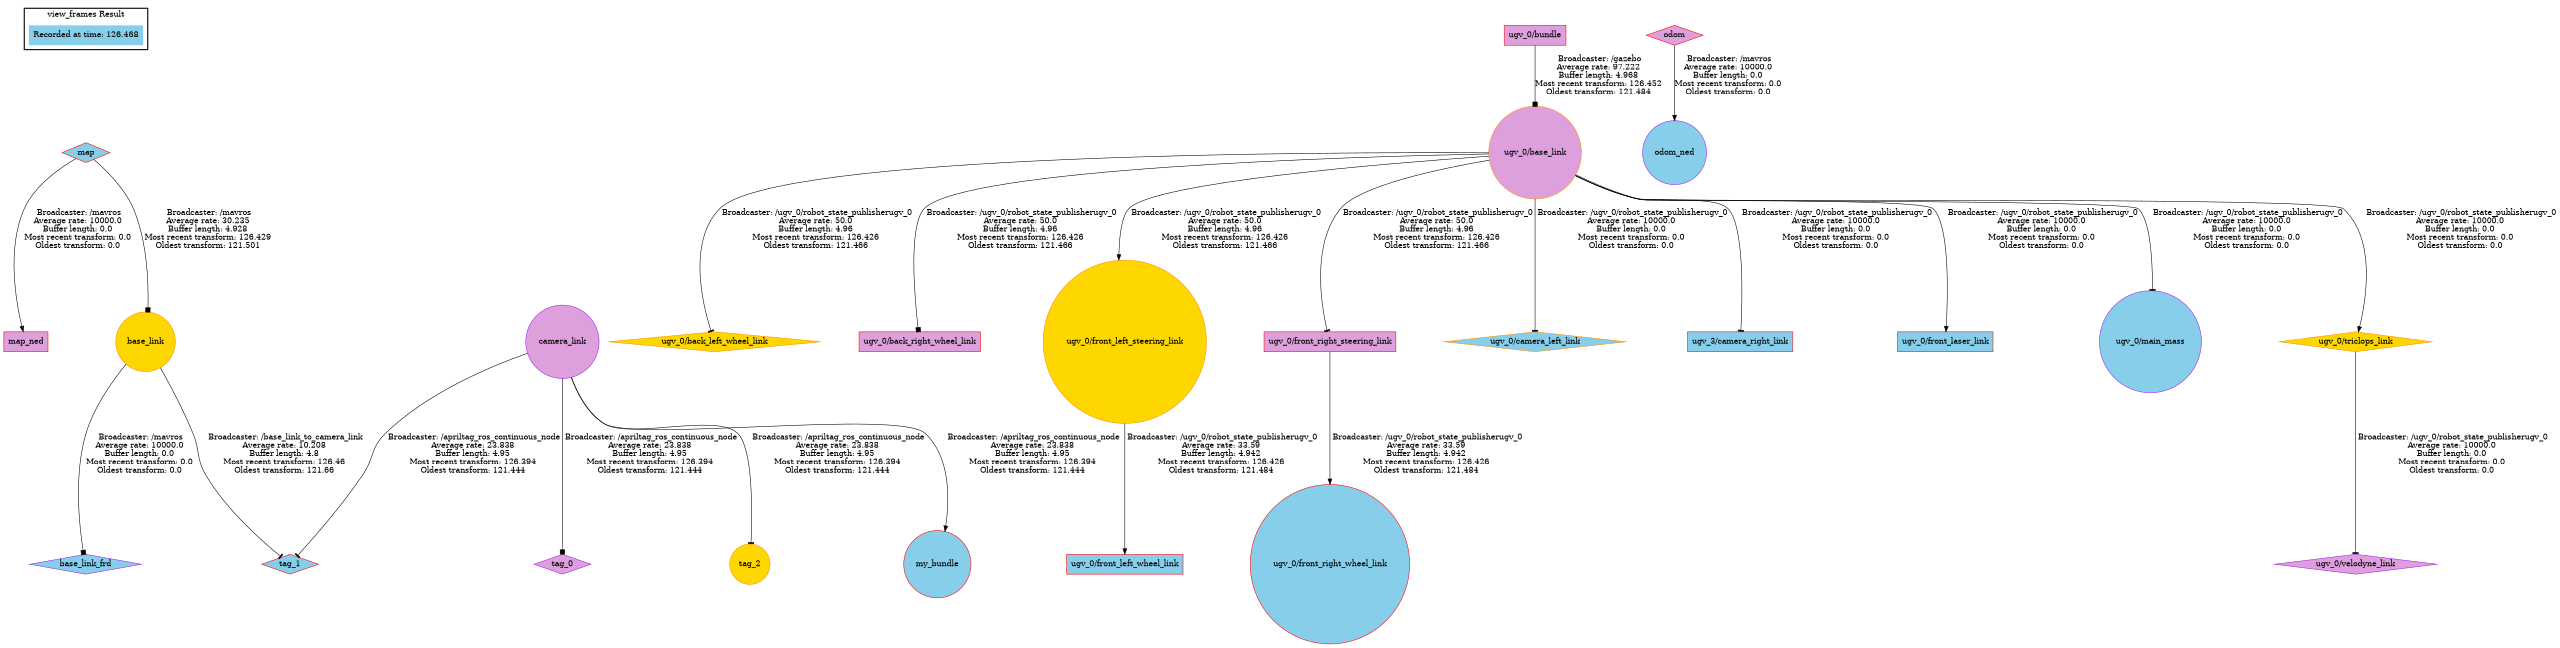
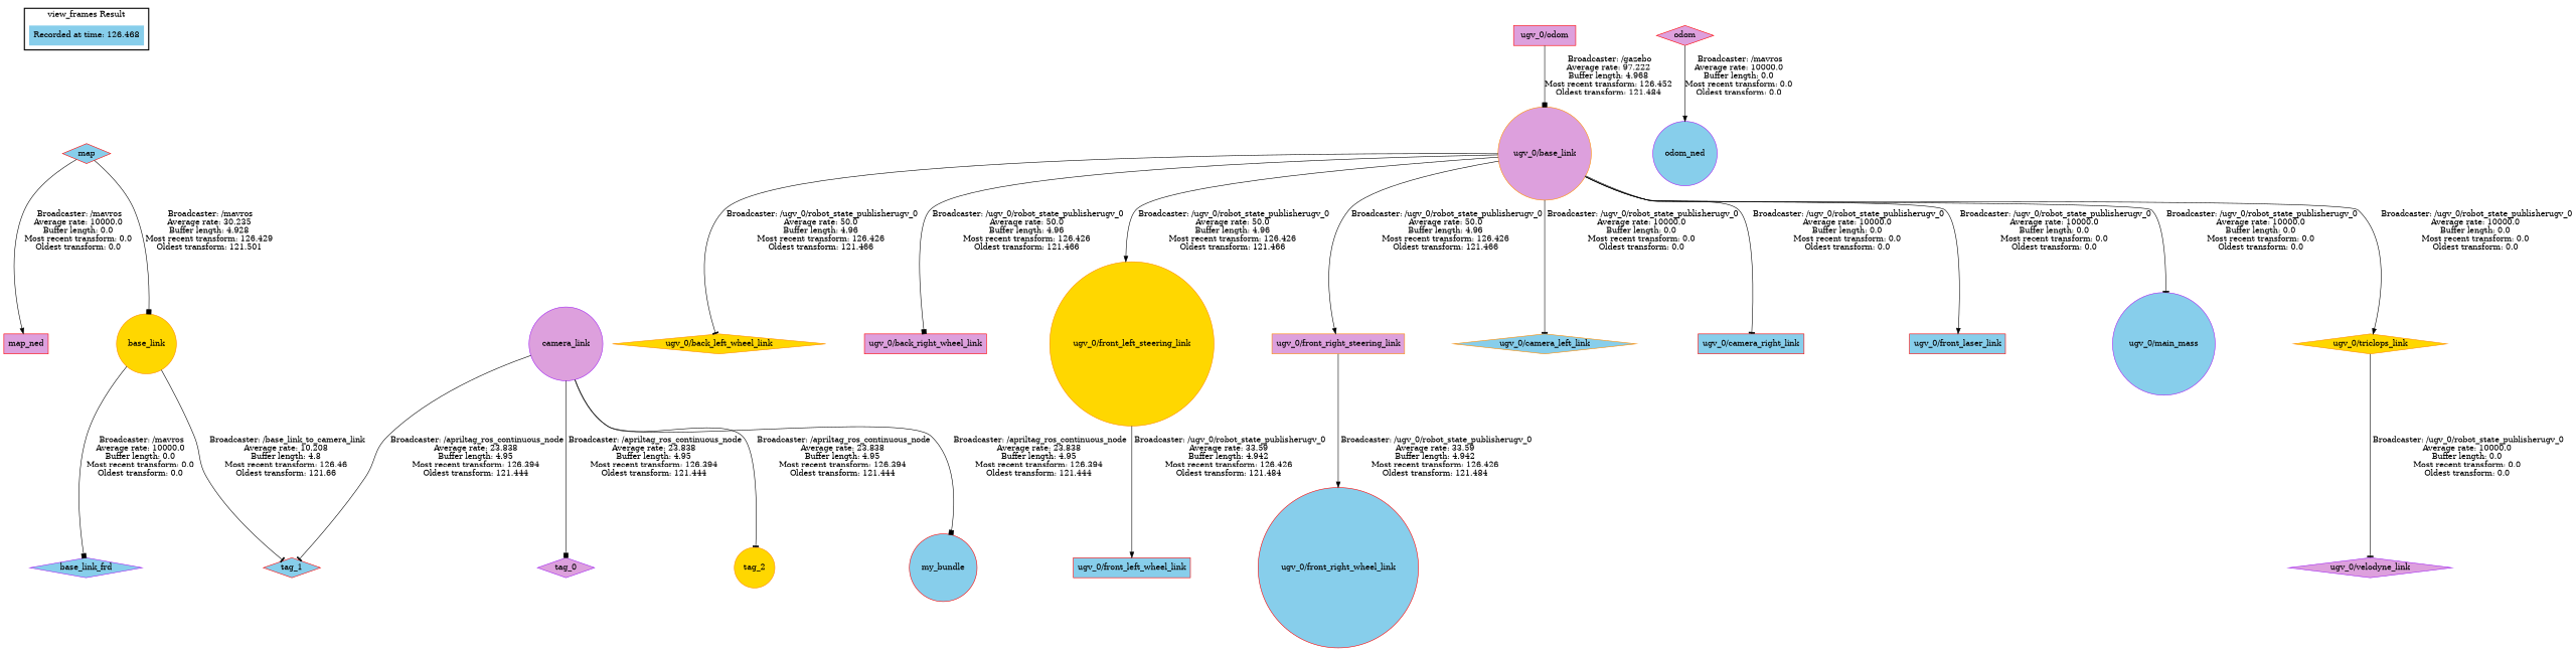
  digraph {
    node [color=red fillcolor=skyblue shape=diamond style=filled]
    edge [arrowhead=tee]
    "Recorded at time: 126.468" [color=purple shape=plaintext]
    map
    "ugv_0/base_link" [color=darkorange fillcolor=plum shape=circle]
    "ugv_0/back_left_wheel_link" [color=darkorange fillcolor=gold]
    "ugv_0/back_right_wheel_link" [fillcolor=plum shape=box]
    "ugv_0/front_left_steering_link" [color=darkorange fillcolor=gold shape=circle]
-   "ugv_0/front_right_steering_link" [fillcolor=plum shape=box]
+   "ugv_0/front_right_steering_link" [color=darkorange fillcolor=plum shape=box]
    "ugv_0/camera_left_link" [color=darkorange]
-   "ugv_0/camera_right_link" [shape=box label="ugv_3/camera_right_link"]
+   "ugv_0/camera_right_link" [shape=box]
    "ugv_0/front_laser_link" [shape=box]
    "ugv_0/main_mass" [color=purple shape=circle]
    "ugv_0/triclops_link" [color=darkorange fillcolor=gold]
    "ugv_0/front_left_wheel_link" [shape=box]
    "ugv_0/front_right_wheel_link" [shape=circle]
    "ugv_0/velodyne_link" [color=purple fillcolor=plum]
-   "ugv_0/odom" [fillcolor=plum shape=box label="ugv_0/bundle"]
+   "ugv_0/odom" [fillcolor=plum shape=box]
    map_ned [fillcolor=plum shape=box]
    base_link [color=darkorange fillcolor=gold shape=circle]
    base_link_frd [color=purple]
    tag_1
    odom [fillcolor=plum]
    odom_ned [color=purple shape=circle]
    camera_link [color=purple fillcolor=plum shape=circle]
    tag_0 [color=purple fillcolor=plum]
    tag_2 [color=darkorange fillcolor=gold shape=circle]
    my_bundle [shape=circle]
    subgraph cluster_1 {
      color=black
      label="view_frames Result"
      style=bold
      "Recorded at time: 126.468"
    }
    "Recorded at time: 126.468" -> map [style=invis arrowhead=""]
    map -> map_ned [arrowhead=normal label=" Broadcaster: /mavros\nAverage rate: 10000.0\nBuffer length: 0.0\nMost recent transform: 0.0\nOldest transform: 0.0\n"]
    map -> base_link [arrowhead=box label=" Broadcaster: /mavros\nAverage rate: 30.235\nBuffer length: 4.928\nMost recent transform: 126.429\nOldest transform: 121.501\n"]
    "ugv_0/base_link" -> "ugv_0/back_left_wheel_link" [label=" Broadcaster: /ugv_0/robot_state_publisherugv_0\nAverage rate: 50.0\nBuffer length: 4.96\nMost recent transform: 126.426\nOldest transform: 121.466\n"]
    "ugv_0/base_link" -> "ugv_0/back_right_wheel_link" [arrowhead=box label=" Broadcaster: /ugv_0/robot_state_publisherugv_0\nAverage rate: 50.0\nBuffer length: 4.96\nMost recent transform: 126.426\nOldest transform: 121.466\n"]
    "ugv_0/base_link" -> "ugv_0/front_left_steering_link" [arrowhead=normal label=" Broadcaster: /ugv_0/robot_state_publisherugv_0\nAverage rate: 50.0\nBuffer length: 4.96\nMost recent transform: 126.426\nOldest transform: 121.466\n"]
-   "ugv_0/base_link" -> "ugv_0/front_right_steering_link" [label=" Broadcaster: /ugv_0/robot_state_publisherugv_0\nAverage rate: 50.0\nBuffer length: 4.96\nMost recent transform: 126.426\nOldest transform: 121.466\n"]
+   "ugv_0/base_link" -> "ugv_0/front_right_steering_link" [arrowhead=normal label=" Broadcaster: /ugv_0/robot_state_publisherugv_0\nAverage rate: 50.0\nBuffer length: 4.96\nMost recent transform: 126.426\nOldest transform: 121.466\n"]
    "ugv_0/base_link" -> "ugv_0/camera_left_link" [label=" Broadcaster: /ugv_0/robot_state_publisherugv_0\nAverage rate: 10000.0\nBuffer length: 0.0\nMost recent transform: 0.0\nOldest transform: 0.0\n"]
    "ugv_0/base_link" -> "ugv_0/camera_right_link" [label=" Broadcaster: /ugv_0/robot_state_publisherugv_0\nAverage rate: 10000.0\nBuffer length: 0.0\nMost recent transform: 0.0\nOldest transform: 0.0\n"]
    "ugv_0/base_link" -> "ugv_0/front_laser_link" [arrowhead=normal label=" Broadcaster: /ugv_0/robot_state_publisherugv_0\nAverage rate: 10000.0\nBuffer length: 0.0\nMost recent transform: 0.0\nOldest transform: 0.0\n"]
    "ugv_0/base_link" -> "ugv_0/main_mass" [label=" Broadcaster: /ugv_0/robot_state_publisherugv_0\nAverage rate: 10000.0\nBuffer length: 0.0\nMost recent transform: 0.0\nOldest transform: 0.0\n"]
    "ugv_0/base_link" -> "ugv_0/triclops_link" [arrowhead=normal label=" Broadcaster: /ugv_0/robot_state_publisherugv_0\nAverage rate: 10000.0\nBuffer length: 0.0\nMost recent transform: 0.0\nOldest transform: 0.0\n"]
    "ugv_0/front_left_steering_link" -> "ugv_0/front_left_wheel_link" [arrowhead=normal label=" Broadcaster: /ugv_0/robot_state_publisherugv_0\nAverage rate: 33.59\nBuffer length: 4.942\nMost recent transform: 126.426\nOldest transform: 121.484\n"]
    "ugv_0/front_right_steering_link" -> "ugv_0/front_right_wheel_link" [arrowhead=normal label=" Broadcaster: /ugv_0/robot_state_publisherugv_0\nAverage rate: 33.59\nBuffer length: 4.942\nMost recent transform: 126.426\nOldest transform: 121.484\n"]
    "ugv_0/triclops_link" -> "ugv_0/velodyne_link" [label=" Broadcaster: /ugv_0/robot_state_publisherugv_0\nAverage rate: 10000.0\nBuffer length: 0.0\nMost recent transform: 0.0\nOldest transform: 0.0\n"]
    "ugv_0/odom" -> "ugv_0/base_link" [arrowhead=box label=" Broadcaster: /gazebo\nAverage rate: 97.222\nBuffer length: 4.968\nMost recent transform: 126.452\nOldest transform: 121.484\n"]
    base_link -> base_link_frd [arrowhead=box label=" Broadcaster: /mavros\nAverage rate: 10000.0\nBuffer length: 0.0\nMost recent transform: 0.0\nOldest transform: 0.0\n"]
    base_link -> tag_1 [label=" Broadcaster: /base_link_to_camera_link\nAverage rate: 10.208\nBuffer length: 4.8\nMost recent transform: 126.46\nOldest transform: 121.66\n"]
    odom -> odom_ned [arrowhead=normal label=" Broadcaster: /mavros\nAverage rate: 10000.0\nBuffer length: 0.0\nMost recent transform: 0.0\nOldest transform: 0.0\n"]
    camera_link -> tag_1 [label=" Broadcaster: /apriltag_ros_continuous_node\nAverage rate: 23.838\nBuffer length: 4.95\nMost recent transform: 126.394\nOldest transform: 121.444\n"]
    camera_link -> tag_0 [arrowhead=box label=" Broadcaster: /apriltag_ros_continuous_node\nAverage rate: 23.838\nBuffer length: 4.95\nMost recent transform: 126.394\nOldest transform: 121.444\n"]
    camera_link -> tag_2 [label=" Broadcaster: /apriltag_ros_continuous_node\nAverage rate: 23.838\nBuffer length: 4.95\nMost recent transform: 126.394\nOldest transform: 121.444\n"]
-   camera_link -> my_bundle [arrowhead=normal label=" Broadcaster: /apriltag_ros_continuous_node\nAverage rate: 23.838\nBuffer length: 4.95\nMost recent transform: 126.394\nOldest transform: 121.444\n"]
+   camera_link -> my_bundle [arrowhead=box label=" Broadcaster: /apriltag_ros_continuous_node\nAverage rate: 23.838\nBuffer length: 4.95\nMost recent transform: 126.394\nOldest transform: 121.444\n"]
  }
